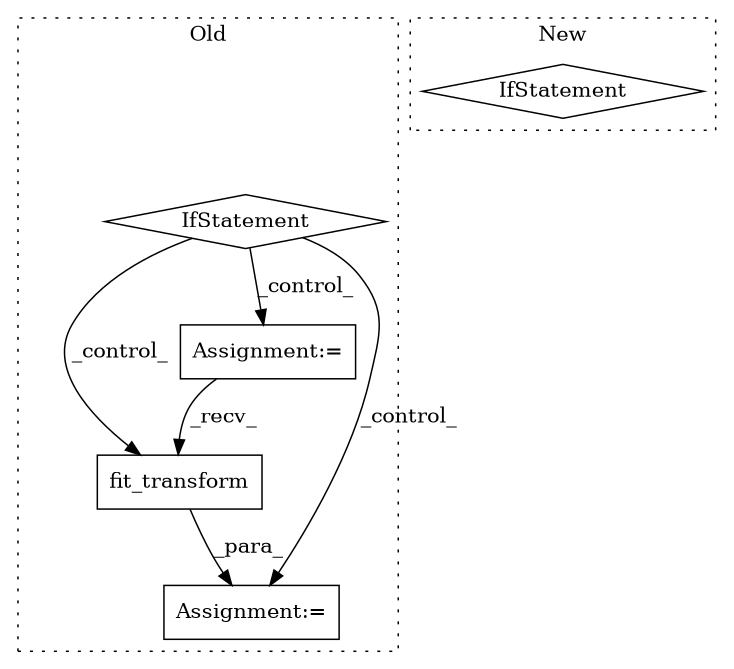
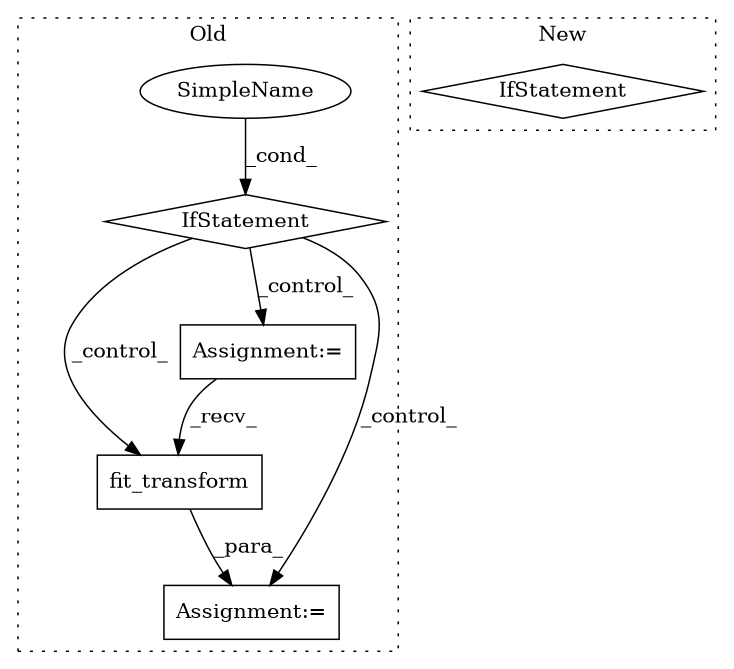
  digraph {
    node [a=7 l=1 shape=box]
    n1 [a=32 l="14,1" label=fit_transform s="2332,2368"]
    n2 [label="Assignment:=" s=2318]
    n3 [a=25 l="4,2" label=IfStatement s="1548,1577" shape=diamond]
+   n4 [a=42 label=SimpleName shape=ellipse l=""]
    n5 [label="Assignment:=" s=2268]
    n6 [a=25 l="4,2" label=IfStatement s="3564,3592" shape=diamond]
    subgraph cluster_1 {
      label=Old
      style=dotted
      n1
      n2
      n3
+     n4
      n5
    }
    subgraph cluster_2 {
      label=New
      style=dotted
      n6
    }
    n1 -> n2 [label=_para_]
    n3 -> n1 [label=_control_]
    n3 -> n2 [label=_control_]
    n3 -> n5 [label=_control_]
+   n4 -> n3 [label=_cond_]
    n5 -> n1 [label=_recv_]
  }
